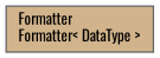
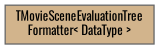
  digraph {
    rankdir=LR
    fontname=Oswald
-   n1 [color=grey40 fillcolor=tan fontname=Oswald fontsize=10 height=0.2 label="Formatter\lFormatter\< DataType \>" shape=box style=filled width=0.4]
+   n1 [color=grey40 fillcolor=tan fontname=Oswald fontsize=10 height=0.2 label="TMovieSceneEvaluationTree\lFormatter\< DataType \>" shape=box style=filled width=0.4]
  }
